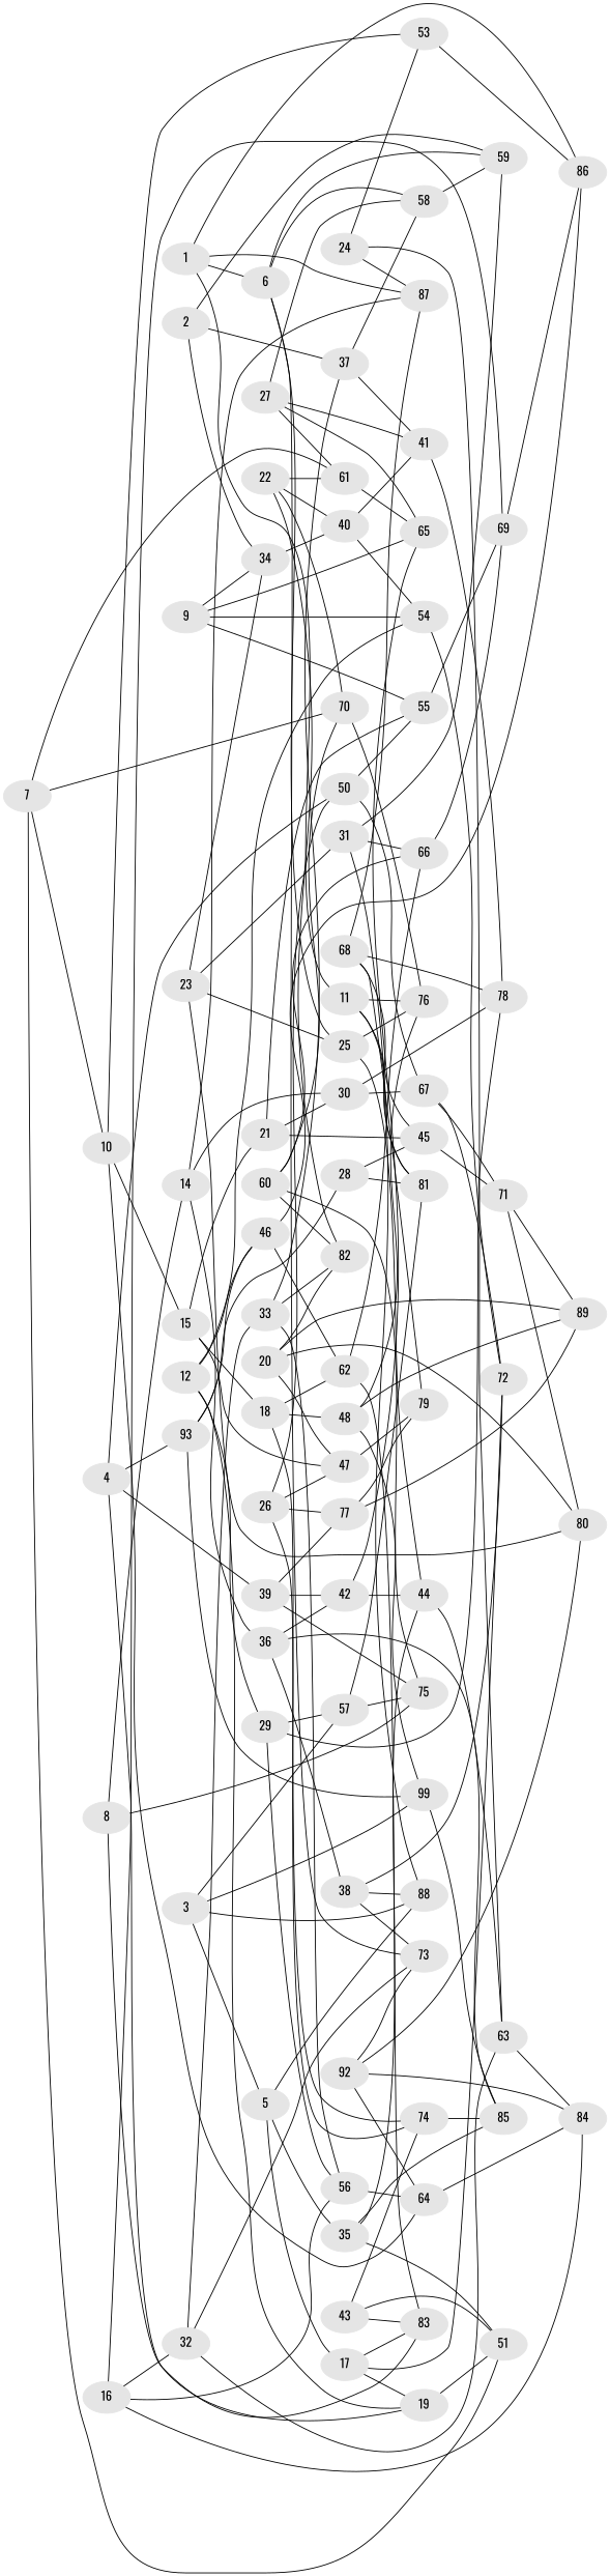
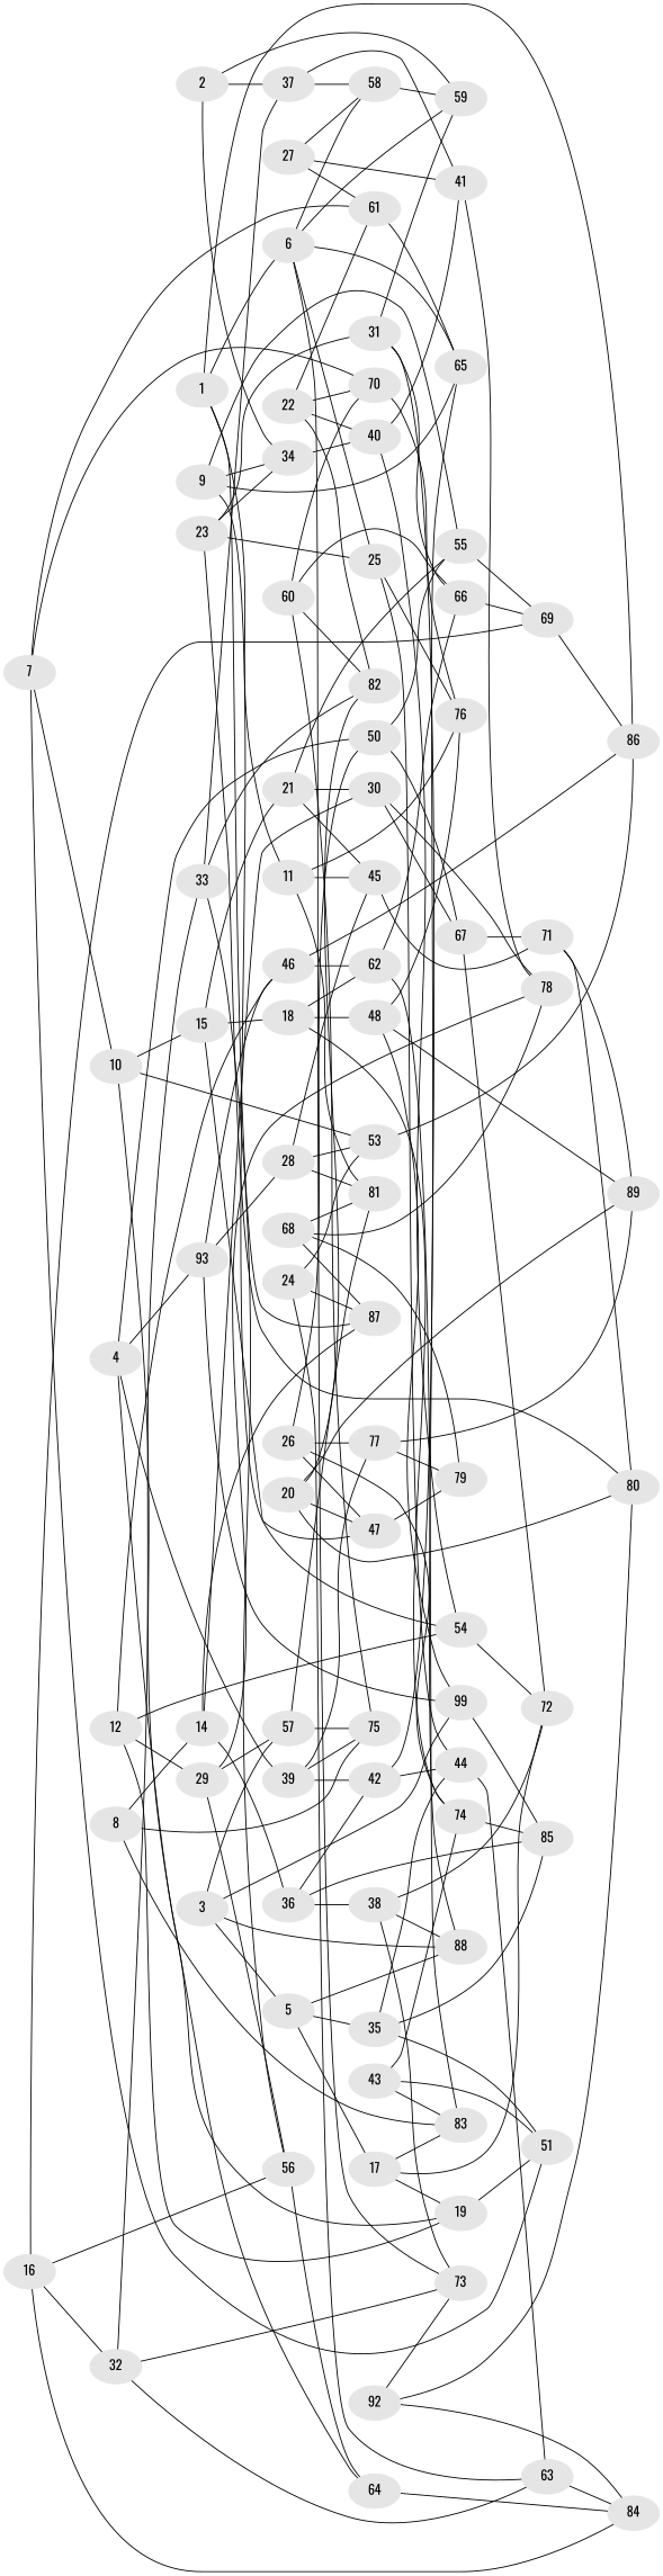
  graph {
    fontname=Oswald
    rankdir=LR
    node [color=gray90 fontname=Oswald style=filled]
    edge [fontname=Oswald]
    1
    6
    11
    86
    87
    59
    25
    73
    58
    45
    76
    81
    2
    34
    37
    8
    14
    75
    83
    40
    41
    3
    5
    n24 [label=99]
    57
    88
    17
    35
    85
    n30 [label=93]
    4
    19
    39
    50
    46
    28
    51
    77
    42
    55
    67
    72
    44
    7
    10
    61
    70
    15
    53
    64
    65
    30
    36
    9
    54
    69
    18
    21
    47
    84
    71
    12
    29
    56
    78
    62
    38
    48
    74
    79
    16
    32
    63
    33
    89
    66
    20
    80
    82
    22
    23
    31
    24
    26
    27
    43
    n87 [label=92]
    60
    68
    1 -- 6
    1 -- 11
    1 -- 86
    1 -- 87
    6 -- 59
    6 -- 25
    6 -- 73
    6 -- 58
    11 -- 45
    11 -- 76
    11 -- 81
    25 -- 76
    25 -- 44
    58 -- 59
    45 -- 71
    2 -- 59
    2 -- 34
    2 -- 37
    34 -- 40
    37 -- 58
    37 -- 41
    8 -- 14
    8 -- 75
    8 -- 83
    14 -- 87
    14 -- 30
    14 -- 36
    40 -- 41
    40 -- 54
    41 -- 78
    3 -- 5
    3 -- n24
    3 -- 57
    3 -- 88
    5 -- 88
    5 -- 17
    5 -- 35
    n24 -- 85
    57 -- 81
    57 -- 75
    17 -- 83
    17 -- 19
    17 -- 72
    35 -- 85
    35 -- 51
    35 -- 44
    n30 -- n24
    n30 -- 46
    n30 -- 28
    4 -- n30
    4 -- 19
    4 -- 39
    4 -- 50
    19 -- 51
    39 -- 75
    39 -- 77
    39 -- 42
    50 -- 55
    50 -- 67
    46 -- 86
    46 -- 62
    28 -- 45
    28 -- 81
+   28 -- 53
    77 -- 79
    77 -- 89
    42 -- 44
    42 -- 65
    55 -- 69
    67 -- 72
    67 -- 71
    44 -- 63
    7 -- 51
    7 -- 10
    7 -- 61
    7 -- 70
    10 -- 15
    10 -- 53
    10 -- 64
    61 -- 65
    70 -- 76
    15 -- 18
    15 -- 21
    15 -- 47
    53 -- 86
    64 -- 84
    30 -- 67
    30 -- 78
    36 -- 85
    36 -- 42
    36 -- 38
    9 -- 34
    9 -- 55
    9 -- 65
    9 -- 54
    54 -- 72
    69 -- 86
    18 -- 62
    18 -- 48
    18 -- 74
    21 -- 45
    21 -- 55
    21 -- 30
    47 -- 79
    71 -- 89
    71 -- 80
    12 -- 19
    12 -- 46
    12 -- 54
    12 -- 29
    29 -- 57
    29 -- 56
    29 -- 78
    56 -- 64
    62 -- 83
    62 -- 66
    38 -- 73
    38 -- 88
    38 -- 72
    48 -- 76
    48 -- n24
    48 -- 89
    74 -- 85
    16 -- 69
    16 -- 84
    16 -- 56
    16 -- 32
    32 -- 73
    32 -- 63
    32 -- 33
    63 -- 84
    33 -- 37
    33 -- 56
    33 -- 82
    66 -- 69
    20 -- 47
    20 -- 89
    20 -- 80
    20 -- 82
    22 -- 40
    22 -- 61
    22 -- 70
    22 -- 82
    23 -- 25
    23 -- 34
    23 -- 80
    23 -- 31
    31 -- 59
    31 -- 88
    31 -- 66
    24 -- 87
    24 -- 53
    24 -- 63
    26 -- 50
    26 -- 77
    26 -- 47
    26 -- 74
    27 -- 58
    27 -- 41
    27 -- 61
-   27 -- 65
+   6 -- 65
    43 -- 83
    43 -- 51
    43 -- 74
    n87 -- 73
-   n87 -- 64
    n87 -- 84
    n87 -- 80
    60 -- 75
    60 -- 70
    60 -- 66
    60 -- 82
    68 -- 87
    68 -- 81
    68 -- 78
    68 -- 79
  }
